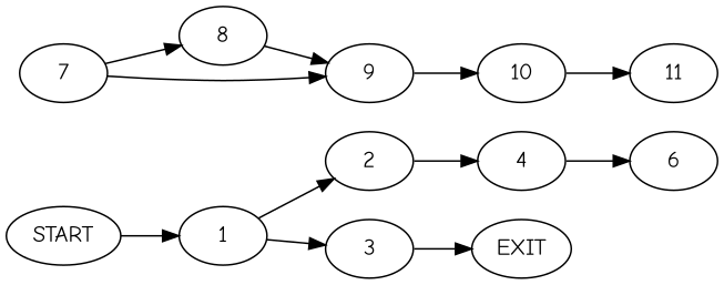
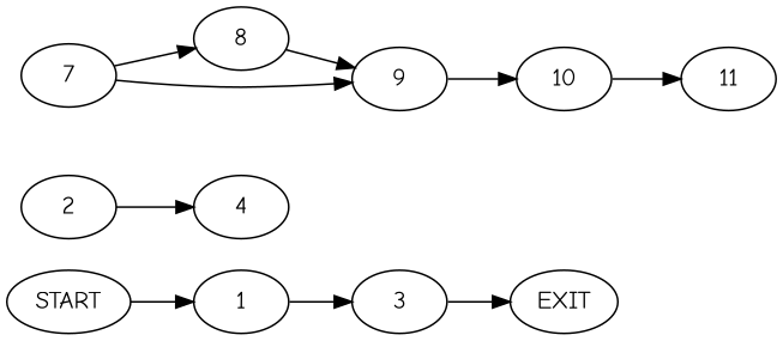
  digraph {
    fontname="Comic Neue"
    rankdir=LR
    node [fontname="Comic Neue"]
    edge [fontname="Comic Neue"]
    n1 [label=START]
    1
    2
    3
    n5 [label=EXIT]
    4
-   6
    7
    8
    9
    10
    11
    n1 -> 1
-   1 -> 2
    1 -> 3
    2 -> 4
    3 -> n5
-   4 -> 6
    7 -> 8
    7 -> 9
    8 -> 9
    9 -> 10
    10 -> 11
  }
